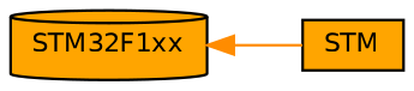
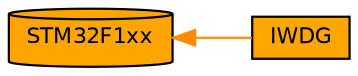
  digraph {
    rankdir=LR
    node [color=black fillcolor=orange fontname=Helvetica fontsize=10 style=filled]
-   n1 [fontcolor=black height=0.2 label=STM shape=box width=0.4]
+   n1 [fontcolor=black height=0.2 label=IWDG shape=box width=0.4]
    n2 [height=0.2 label=STM32F1xx shape=cylinder width=0.4]
    n2 -> n1 [dir=back fontname=Helvetica fontsize=10 labelfontname=Helvetica labelfontsize=10 shape=plaintext style=solid color=darkorange]
  }
